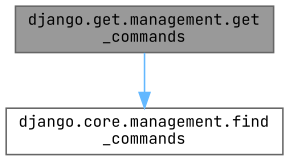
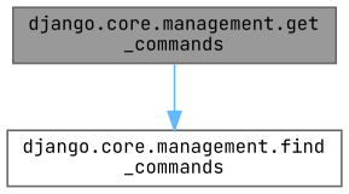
  digraph {
    rankdir=TB
    fontname="JetBrains Mono"
    node [fontname="JetBrains Mono" fontsize=10 shape=box style=filled]
-   n1 [color=gray40 fillcolor=grey60 fontcolor=black height=0.2 label="django.get.management.get\l_commands" width=0.4]
+   n1 [color=gray40 fillcolor=grey60 fontcolor=black height=0.2 label="django.core.management.get\l_commands" width=0.4]
    n2 [color=grey40 fillcolor=white height=0.2 label="django.core.management.find\l_commands" width=0.4]
    n1 -> n2 [color=steelblue1 fontname="JetBrains Mono" fontsize=10 labelfontname=Helvetica labelfontsize=10 style=solid]
  }
